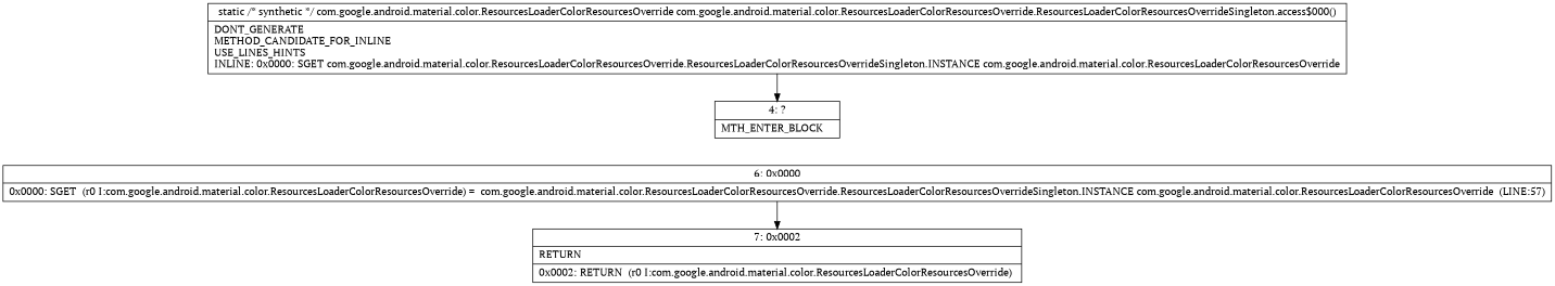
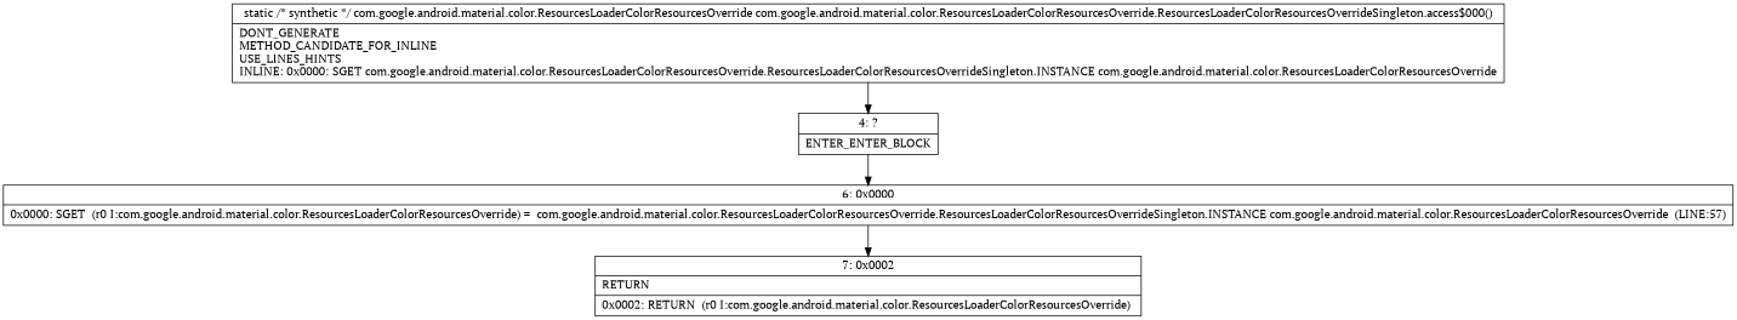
  digraph {
    fontname="PT Serif"
    node [fontname="PT Serif" shape=record]
    edge [fontname="PT Serif"]
-   n1 [label="{4\:\ ?|MTH_ENTER_BLOCK\l}"]
+   n1 [label="{4\:\ ?|ENTER_ENTER_BLOCK\l}"]
    n2 [label="{6\:\ 0x0000|0x0000: SGET  (r0 I:com.google.android.material.color.ResourcesLoaderColorResourcesOverride) =  com.google.android.material.color.ResourcesLoaderColorResourcesOverride.ResourcesLoaderColorResourcesOverrideSingleton.INSTANCE com.google.android.material.color.ResourcesLoaderColorResourcesOverride  (LINE:57)\l}"]
    n3 [label="{7\:\ 0x0002|RETURN\l|0x0002: RETURN  (r0 I:com.google.android.material.color.ResourcesLoaderColorResourcesOverride) \l}"]
    n4 [label="{static \/* synthetic *\/ com.google.android.material.color.ResourcesLoaderColorResourcesOverride com.google.android.material.color.ResourcesLoaderColorResourcesOverride.ResourcesLoaderColorResourcesOverrideSingleton.access$000()  | DONT_GENERATE\lMETHOD_CANDIDATE_FOR_INLINE\lUSE_LINES_HINTS\lINLINE: 0x0000: SGET   com.google.android.material.color.ResourcesLoaderColorResourcesOverride.ResourcesLoaderColorResourcesOverrideSingleton.INSTANCE com.google.android.material.color.ResourcesLoaderColorResourcesOverride\l}"]
+   n1 -> n2
    n2 -> n3
    n4 -> n1
  }
